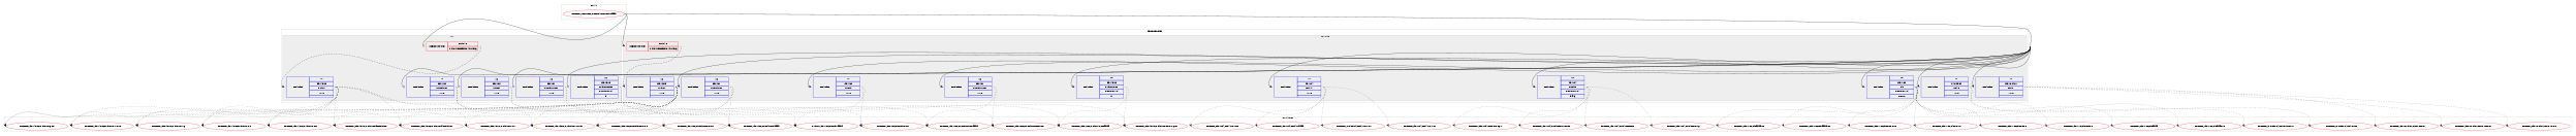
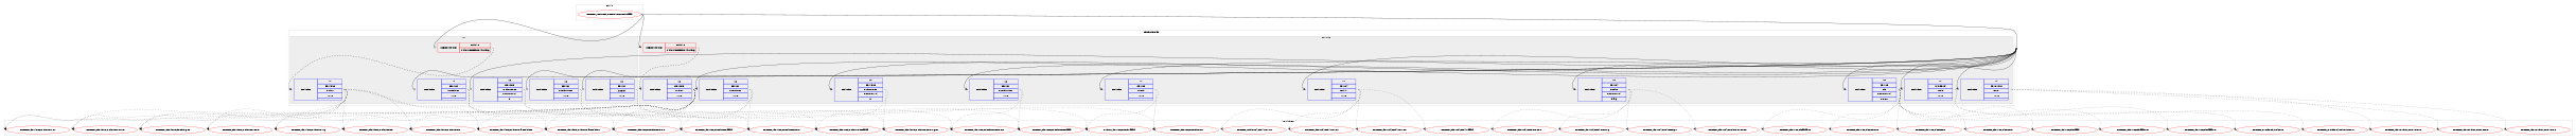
  digraph {
    compound=true
    concentrate=true
    fontname=Helvetica
    fontsize=10
    newrank=true
    rankdir=TB
    ranksep=1.5
    node [color=red fontname=Helvetica fontsize=10]
    edge [arrowhead=vee headport=w style=dotted tailport=e weight=100]
    n1 [label="portage://ros-meta/executive_smach-9999" width=4]
    n2 [color=blue label=<<TABLE BORDER="0" CELLBORDER="1" CELLSPACING="0" CELLPADDING="4" WIDTH="220"><TR><TD ROWSPAN="6" CELLPADDING="30">pack_dep</TD></TR><TR><TD WIDTH="110">no</TD></TR><TR><TD>dev-lang</TD></TR><TR><TD>python</TD></TR><TR><TD>none</TD></TR><TR><TD></TD></TR></TABLE>> shape=none]
    n3 [label=<<TABLE BORDER="0" CELLBORDER="1" CELLSPACING="0" CELLPADDING="4"><TR><TD ROWSPAN="3" CELLPADDING="10">use_conditional</TD></TR><TR><TD>positive</TD></TR><TR><TD>python_targets_python3_6</TD></TR></TABLE>> shape=none]
    n4 [color=blue label=<<TABLE BORDER="0" CELLBORDER="1" CELLSPACING="0" CELLPADDING="4" WIDTH="220"><TR><TD ROWSPAN="6" CELLPADDING="30">pack_dep</TD></TR><TR><TD WIDTH="110">no</TD></TR><TR><TD>dev-lang</TD></TR><TR><TD>python-exec</TD></TR><TR><TD>greaterequal</TD></TR><TR><TD>2</TD></TR></TABLE>> shape=none]
    n5 [color=blue label=<<TABLE BORDER="0" CELLBORDER="1" CELLSPACING="0" CELLPADDING="4" WIDTH="220"><TR><TD ROWSPAN="6" CELLPADDING="30">pack_dep</TD></TR><TR><TD WIDTH="110">no</TD></TR><TR><TD>dev-python</TD></TR><TR><TD>empy</TD></TR><TR><TD>none</TD></TR><TR><TD></TD></TR></TABLE>> shape=none]
    n6 [color=blue label=<<TABLE BORDER="0" CELLBORDER="1" CELLSPACING="0" CELLPADDING="4" WIDTH="220"><TR><TD ROWSPAN="6" CELLPADDING="30">pack_dep</TD></TR><TR><TD WIDTH="110">no</TD></TR><TR><TD>dev-ros</TD></TR><TR><TD>smach</TD></TR><TR><TD>none</TD></TR><TR><TD></TD></TR></TABLE>> shape=none]
    n7 [color=blue label=<<TABLE BORDER="0" CELLBORDER="1" CELLSPACING="0" CELLPADDING="4" WIDTH="220"><TR><TD ROWSPAN="6" CELLPADDING="30">pack_dep</TD></TR><TR><TD WIDTH="110">no</TD></TR><TR><TD>dev-ros</TD></TR><TR><TD>smach_msgs</TD></TR><TR><TD>none</TD></TR><TR><TD></TD></TR></TABLE>> shape=none]
    n8 [color=blue label=<<TABLE BORDER="0" CELLBORDER="1" CELLSPACING="0" CELLPADDING="4" WIDTH="220"><TR><TD ROWSPAN="6" CELLPADDING="30">pack_dep</TD></TR><TR><TD WIDTH="110">no</TD></TR><TR><TD>dev-ros</TD></TR><TR><TD>smach_ros</TD></TR><TR><TD>none</TD></TR><TR><TD></TD></TR></TABLE>> shape=none]
    n9 [color=blue label=<<TABLE BORDER="0" CELLBORDER="1" CELLSPACING="0" CELLPADDING="4" WIDTH="220"><TR><TD ROWSPAN="6" CELLPADDING="30">pack_dep</TD></TR><TR><TD WIDTH="110">no</TD></TR><TR><TD>dev-util</TD></TR><TR><TD>catkin</TD></TR><TR><TD>none</TD></TR><TR><TD></TD></TR></TABLE>> shape=none]
    n10 [color=blue label=<<TABLE BORDER="0" CELLBORDER="1" CELLSPACING="0" CELLPADDING="4" WIDTH="220"><TR><TD ROWSPAN="6" CELLPADDING="30">pack_dep</TD></TR><TR><TD WIDTH="110">no</TD></TR><TR><TD>dev-util</TD></TR><TR><TD>cmake</TD></TR><TR><TD>greaterequal</TD></TR><TR><TD>3.9.6</TD></TR></TABLE>> shape=none]
    n11 [color=blue label=<<TABLE BORDER="0" CELLBORDER="1" CELLSPACING="0" CELLPADDING="4" WIDTH="220"><TR><TD ROWSPAN="6" CELLPADDING="30">pack_dep</TD></TR><TR><TD WIDTH="110">no</TD></TR><TR><TD>dev-vcs</TD></TR><TR><TD>git</TD></TR><TR><TD>greaterequal</TD></TR><TR><TD>1.8.2.1</TD></TR></TABLE>> shape=none]
    n12 [color=blue label=<<TABLE BORDER="0" CELLBORDER="1" CELLSPACING="0" CELLPADDING="4" WIDTH="220"><TR><TD ROWSPAN="6" CELLPADDING="30">pack_dep</TD></TR><TR><TD WIDTH="110">no</TD></TR><TR><TD>sys-devel</TD></TR><TR><TD>make</TD></TR><TR><TD>none</TD></TR><TR><TD></TD></TR></TABLE>> shape=none]
    n13 [color=blue label=<<TABLE BORDER="0" CELLBORDER="1" CELLSPACING="0" CELLPADDING="4" WIDTH="220"><TR><TD ROWSPAN="6" CELLPADDING="30">pack_dep</TD></TR><TR><TD WIDTH="110">no</TD></TR><TR><TD>dev-lang</TD></TR><TR><TD>python</TD></TR><TR><TD>none</TD></TR><TR><TD></TD></TR></TABLE>> shape=none]
    n14 [label=<<TABLE BORDER="0" CELLBORDER="1" CELLSPACING="0" CELLPADDING="4"><TR><TD ROWSPAN="3" CELLPADDING="10">use_conditional</TD></TR><TR><TD>positive</TD></TR><TR><TD>python_targets_python3_6</TD></TR></TABLE>> shape=none]
    n15 [color=blue label=<<TABLE BORDER="0" CELLBORDER="1" CELLSPACING="0" CELLPADDING="4" WIDTH="220"><TR><TD ROWSPAN="6" CELLPADDING="30">pack_dep</TD></TR><TR><TD WIDTH="110">no</TD></TR><TR><TD>dev-lang</TD></TR><TR><TD>python-exec</TD></TR><TR><TD>greaterequal</TD></TR><TR><TD>2</TD></TR></TABLE>> shape=none]
    n16 [color=blue label=<<TABLE BORDER="0" CELLBORDER="1" CELLSPACING="0" CELLPADDING="4" WIDTH="220"><TR><TD ROWSPAN="6" CELLPADDING="30">pack_dep</TD></TR><TR><TD WIDTH="110">no</TD></TR><TR><TD>dev-ros</TD></TR><TR><TD>smach</TD></TR><TR><TD>none</TD></TR><TR><TD></TD></TR></TABLE>> shape=none]
    n17 [color=blue label=<<TABLE BORDER="0" CELLBORDER="1" CELLSPACING="0" CELLPADDING="4" WIDTH="220"><TR><TD ROWSPAN="6" CELLPADDING="30">pack_dep</TD></TR><TR><TD WIDTH="110">no</TD></TR><TR><TD>dev-ros</TD></TR><TR><TD>smach_msgs</TD></TR><TR><TD>none</TD></TR><TR><TD></TD></TR></TABLE>> shape=none]
    n18 [color=blue label=<<TABLE BORDER="0" CELLBORDER="1" CELLSPACING="0" CELLPADDING="4" WIDTH="220"><TR><TD ROWSPAN="6" CELLPADDING="30">pack_dep</TD></TR><TR><TD WIDTH="110">no</TD></TR><TR><TD>dev-ros</TD></TR><TR><TD>smach_ros</TD></TR><TR><TD>none</TD></TR><TR><TD></TD></TR></TABLE>> shape=none]
    n19 [label="portage://dev-lang/python-3.9.0_alpha4" width=4]
    n20 [label="portage://dev-lang/python-3.9.0_alpha2" width=4]
    n21 [label="portage://dev-lang/python-3.8.2" width=4]
    n22 [label="portage://dev-lang/python-3.8.1" width=4]
    n23 [label="portage://dev-lang/python-3.7.6" width=4]
    n24 [label="portage://dev-lang/python-3.7.5-r1" width=4]
-   n25 [label="portage://dev-lang/python-3.6.10" width=4]
+   n25 [label="portage://dev-lang/devel-3.6.10" width=4]
    n26 [label="portage://dev-lang/python-2.7.17-r1" width=4]
    n27 [label="portage://dev-lang/python-2.7.17" width=4]
    n28 [label="portage://dev-use/python-exec-9999" width=4]
    n29 [label="portage://dev-lang/python-exec-2.4.6-r1" width=4]
    n30 [label="portage://dev-python/empy-3.3.3" width=4]
    n31 [label="portage://dev-python/empy-3.3.2" width=4]
    n32 [label="portage://dev-python/empy-3.3-r1" width=4]
    n33 [label="python://dev-ros/smach-9999" width=4]
    n34 [label="portage://dev-ros/smach-2.0.1" width=4]
    n35 [label="portage://dev-ros/smach_msgs-9999" width=4]
    n36 [label="portage://dev-ros/smach_msgs-2.0.1" width=4]
    n37 [label="portage://dev-ros/smach_ros-9999" width=4]
    n38 [label="portage://dev-ros/smach_ros-2.0.1" width=4]
    n39 [label="portage://dev-ros/smach_ros-2.0.0" width=4]
    n40 [label="portage://dev-util/catkin-9999" width=4]
    n41 [label="portage://dev-util/catkin-0.7.20" width=4]
    n42 [label="portage://dev-util/catkin-0.7.17" width=4]
    n43 [label="portage://make-util/catkin-0.7.14" width=4]
    n44 [label="portage://dev-util/cmake-3.17.0_rc1" width=4]
    n45 [label="portage://dev-util/cmake-3.16.4" width=4]
    n46 [label="portage://dev-util/cmake-3.14.6" width=4]
    n47 [label="portage://dev-util/cmake-3.13.5" width=4]
    n48 [label="portage://dev-vcs/git-9999-r3" width=4]
    n49 [label="portage://dev-vcs/git-9999-r2" width=4]
    n50 [label="portage://dev-vcs/git-9991-r1" width=4]
    n51 [label="portage://dev-vcs/git-9999" width=4]
    n52 [label="portage://dev-vcs/git-2.25.1" width=4]
    n53 [label="portage://dev-vcs/git-2.25.0" width=4]
-   n54 [label="portage://dev-vcs/git-2.24.1" width=4]
    n55 [label="portage://dev-vcs/git-2.23.1-r1" width=4]
    n56 [label="portage://sys-devel/make-4.3" width=4]
    n57 [label="portage://sys-devel/make-4.2.1-r4" width=4]
    subgraph cluster_1 {
      color=gray
      label=<<i>ebuild</i>>
      rank=same
      n1
    }
    subgraph cluster_2 {
      color=gray
      label=<<i>dependencies</i>>
      subgraph cluster_3 {
        color=gray
        fillcolor="#eeeeee"
        label=<<i>compile</i>>
        style=filled
        subgraph sub_4 {
          color=gray
          fillcolor="#eeeeee"
          label=<<i>compile</i>>
          style=filled
          n3
          subgraph sub_5 {
            color=gray
            fillcolor="#eeeeee"
            label=<<i>compile</i>>
            style=filled
            n2
          }
        }
        subgraph sub_6 {
          color=gray
          fillcolor="#eeeeee"
          label=<<i>compile</i>>
          style=filled
          n4
        }
        subgraph sub_7 {
          color=gray
          fillcolor="#eeeeee"
          label=<<i>compile</i>>
          style=filled
          n5
        }
        subgraph sub_8 {
          color=gray
          fillcolor="#eeeeee"
          label=<<i>compile</i>>
          style=filled
          n6
        }
        subgraph sub_9 {
          color=gray
          fillcolor="#eeeeee"
          label=<<i>compile</i>>
          style=filled
          n7
        }
        subgraph sub_10 {
          color=gray
          fillcolor="#eeeeee"
          label=<<i>compile</i>>
          style=filled
          n8
        }
        subgraph sub_11 {
          color=gray
          fillcolor="#eeeeee"
          label=<<i>compile</i>>
          style=filled
          n9
        }
        subgraph sub_12 {
          color=gray
          fillcolor="#eeeeee"
          label=<<i>compile</i>>
          style=filled
          n10
        }
        subgraph sub_13 {
          color=gray
          fillcolor="#eeeeee"
          label=<<i>compile</i>>
          style=filled
          n11
        }
        subgraph sub_14 {
          color=gray
          fillcolor="#eeeeee"
          label=<<i>compile</i>>
          style=filled
          n12
        }
      }
      subgraph cluster_15 {
        color=gray
        fillcolor="#eeeeee"
        label=<<i>compile and run</i>>
        style=filled
      }
      subgraph cluster_16 {
        color=gray
        fillcolor="#eeeeee"
        label=<<i>run</i>>
        style=filled
        subgraph sub_17 {
          color=gray
          fillcolor="#eeeeee"
          label=<<i>run</i>>
          style=filled
          n14
          subgraph sub_18 {
            color=gray
            fillcolor="#eeeeee"
            label=<<i>run</i>>
            style=filled
            n13
          }
        }
        subgraph sub_19 {
          color=gray
          fillcolor="#eeeeee"
          label=<<i>run</i>>
          style=filled
          n15
        }
        subgraph sub_20 {
          color=gray
          fillcolor="#eeeeee"
          label=<<i>run</i>>
          style=filled
          n16
        }
        subgraph sub_21 {
          color=gray
          fillcolor="#eeeeee"
          label=<<i>run</i>>
          style=filled
          n17
        }
        subgraph sub_22 {
          color=gray
          fillcolor="#eeeeee"
          label=<<i>run</i>>
          style=filled
          n18
        }
      }
    }
    subgraph cluster_23 {
      color=gray
      label=<<i>candidates</i>>
      rank=same
      subgraph sub_24 {
        color=black
        label=<<i>candidates</i>>
        nodesep=1
        rank=same
        n19
        n20
        n21
        n22
        n23
        n24
        n25
        n26
        n27
      }
      subgraph sub_25 {
        color=black
        label=<<i>candidates</i>>
        nodesep=1
        rank=same
        n28
        n29
      }
      subgraph sub_26 {
        color=black
        label=<<i>candidates</i>>
        nodesep=1
        rank=same
        n30
        n31
        n32
      }
      subgraph sub_27 {
        color=black
        label=<<i>candidates</i>>
        nodesep=1
        rank=same
        n33
        n34
      }
      subgraph sub_28 {
        color=black
        label=<<i>candidates</i>>
        nodesep=1
        rank=same
        n35
        n36
      }
      subgraph sub_29 {
        color=black
        label=<<i>candidates</i>>
        nodesep=1
        rank=same
        n37
        n38
        n39
      }
      subgraph sub_30 {
        color=black
        label=<<i>candidates</i>>
        nodesep=1
        rank=same
        n40
        n41
        n42
        n43
      }
      subgraph sub_31 {
        color=black
        label=<<i>candidates</i>>
        nodesep=1
        rank=same
        n44
        n45
        n46
        n47
      }
      subgraph sub_32 {
        color=black
        label=<<i>candidates</i>>
        nodesep=1
        rank=same
        n48
        n49
        n50
        n51
        n52
        n53
-       n54
        n55
      }
      subgraph sub_33 {
        color=black
        label=<<i>candidates</i>>
        nodesep=1
        rank=same
        n56
        n57
      }
      subgraph sub_34 {
        color=black
        label=<<i>candidates</i>>
        nodesep=1
        rank=same
        n19
        n20
        n21
        n22
        n23
        n24
        n25
        n26
        n27
      }
      subgraph sub_35 {
        color=black
        label=<<i>candidates</i>>
        nodesep=1
        rank=same
        n28
        n29
      }
      subgraph sub_36 {
        color=black
        label=<<i>candidates</i>>
        nodesep=1
        rank=same
        n33
        n34
      }
      subgraph sub_37 {
        color=black
        label=<<i>candidates</i>>
        nodesep=1
        rank=same
        n35
        n36
      }
      subgraph sub_38 {
        color=black
        label=<<i>candidates</i>>
        nodesep=1
        rank=same
        n37
        n38
        n39
      }
    }
    n1 -> n3 [style=solid weight=20]
    n1 -> n4 [style=solid weight=20]
    n1 -> n5 [style=solid weight=20]
    n1 -> n6 [style=solid weight=20]
    n1 -> n7 [style=solid weight=20]
    n1 -> n8 [style=solid weight=20]
    n1 -> n9 [style=solid weight=20]
    n1 -> n10 [style=solid weight=20]
    n1 -> n11 [style=solid weight=20]
    n1 -> n12 [style=solid weight=20]
    n1 -> n14 [arrowhead=odot style=solid weight=20]
    n1 -> n15 [arrowhead=odot style=solid weight=20]
    n1 -> n16 [arrowhead=odot style=solid weight=20]
    n1 -> n17 [arrowhead=odot style=solid weight=20]
    n1 -> n18 [arrowhead=odot style=solid weight=20]
    n2 -> n19
    n2 -> n20
    n2 -> n21
    n2 -> n22
    n2 -> n23
    n2 -> n24
    n2 -> n25
    n2 -> n26
    n2 -> n27
    n3 -> n2 [style=dashed weight=20]
    n4 -> n28
    n4 -> n29
    n5 -> n30
    n5 -> n31
    n5 -> n32
    n6 -> n33
    n6 -> n34
    n7 -> n35
    n7 -> n36
    n8 -> n37
    n8 -> n38
    n8 -> n39
    n9 -> n40
    n9 -> n41
    n9 -> n42
    n9 -> n43
    n10 -> n44
    n10 -> n45
    n10 -> n46
    n10 -> n47
    n11 -> n48
    n11 -> n49
    n11 -> n50
    n11 -> n51
    n11 -> n52
    n11 -> n53
-   n11 -> n54
    n11 -> n55
    n12 -> n56
    n12 -> n57
    n13 -> n19
    n13 -> n20
    n13 -> n21
    n13 -> n22
    n13 -> n23
    n13 -> n24
    n13 -> n25
    n13 -> n26
    n13 -> n27
    n14 -> n13 [style=dashed weight=20]
    n15 -> n28
    n15 -> n29
    n16 -> n33
    n16 -> n34
    n17 -> n35
    n17 -> n36
    n18 -> n37
    n18 -> n38
    n18 -> n39
  }
